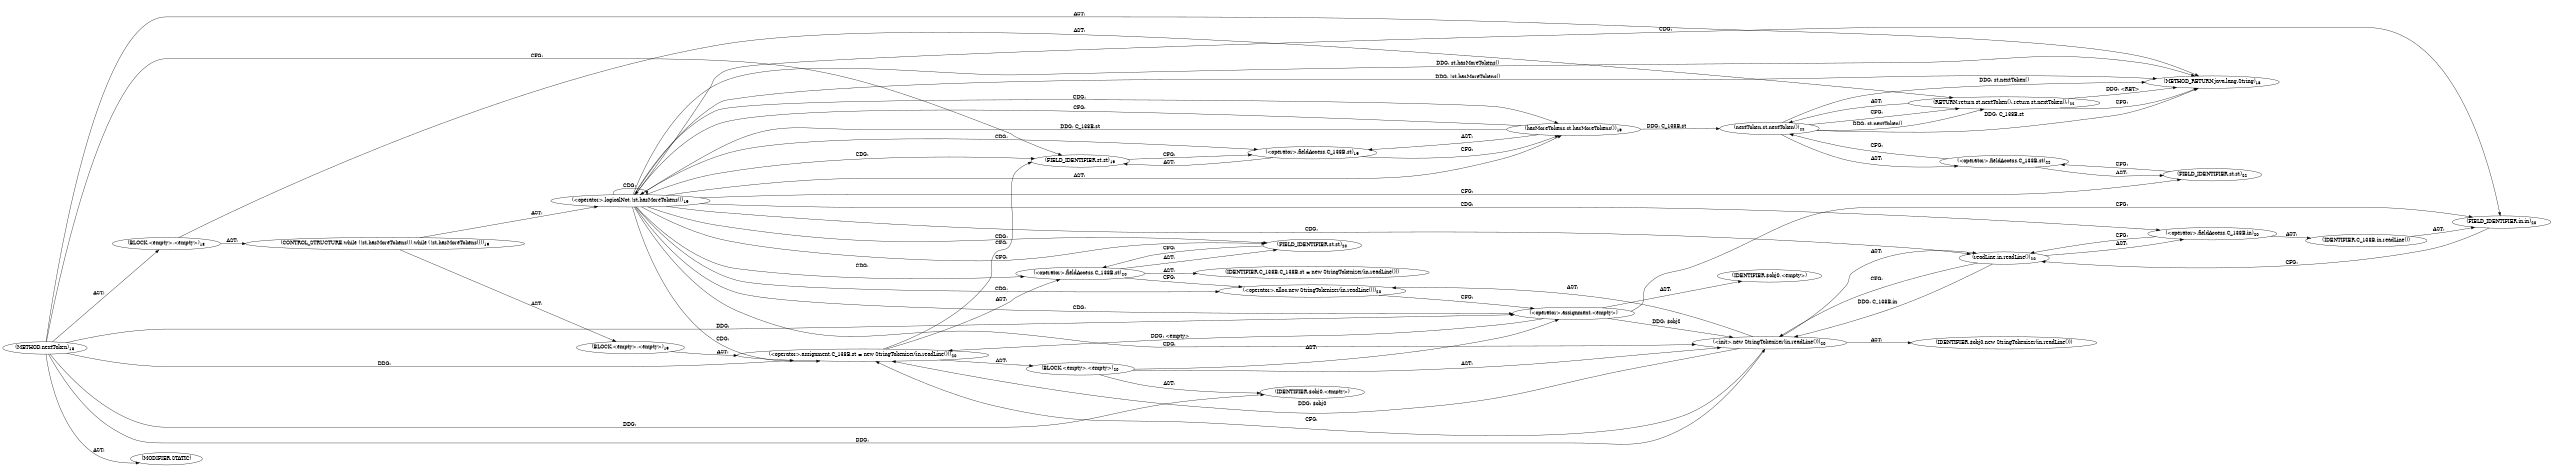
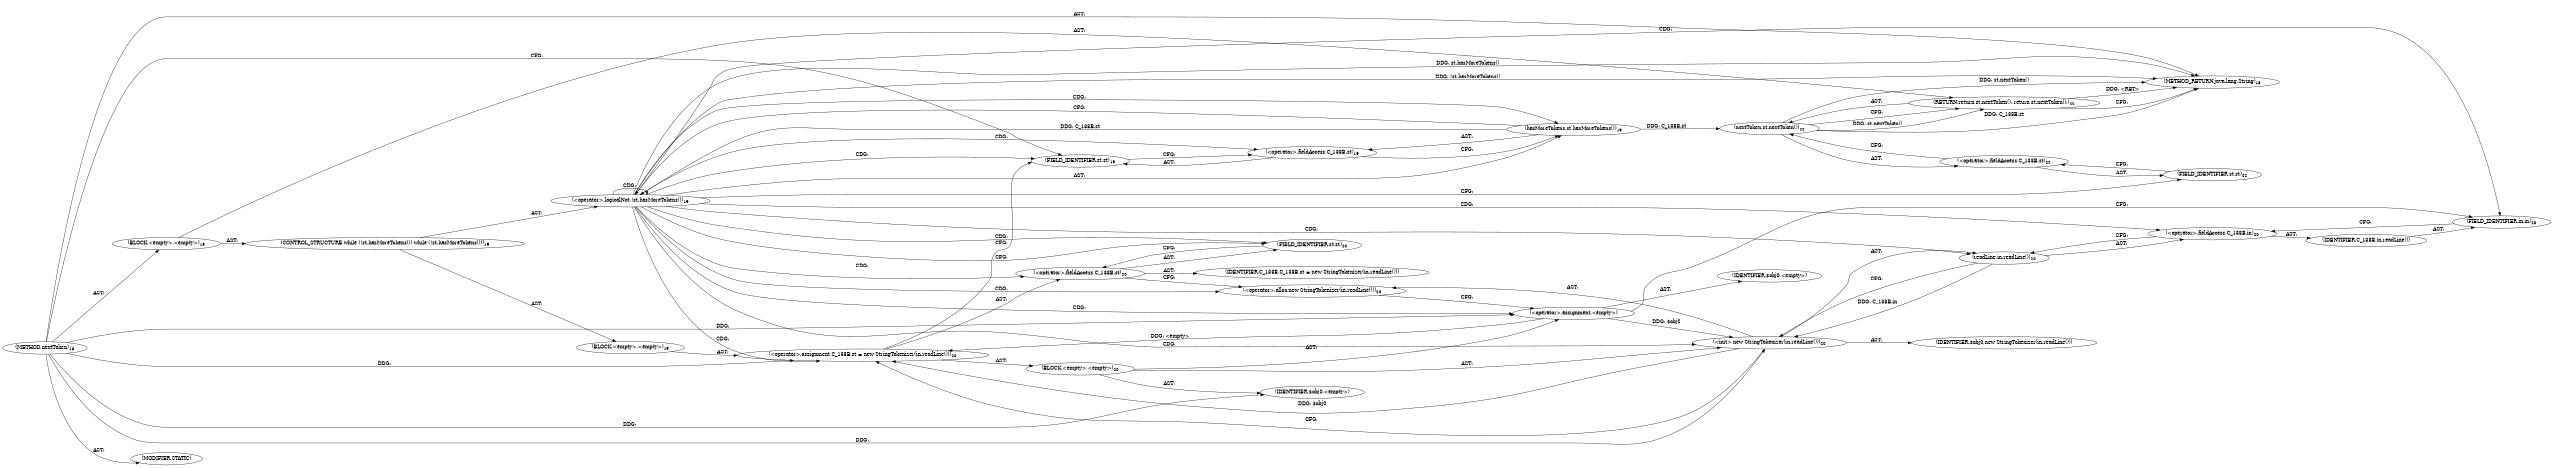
  digraph {
    rankdir=LR
    n1 [label=<(METHOD,nextToken)<SUB>18</SUB>>]
    n2 [label=<(BLOCK,&lt;empty&gt;,&lt;empty&gt;)<SUB>18</SUB>>]
    n3 [label=<(FIELD_IDENTIFIER,st,st)<SUB>19</SUB>>]
    n4 [label=<(&lt;operator&gt;.assignment,C_138B.st = new StringTokenizer(in.readLine()))<SUB>20</SUB>>]
    n5 [label=<(&lt;operator&gt;.assignment,&lt;empty&gt;)>]
    n6 [label=<(&lt;init&gt;,new StringTokenizer(in.readLine()))<SUB>20</SUB>>]
    n7 [label=<(IDENTIFIER,$obj0,&lt;empty&gt;)>]
    n8 [label=<(MODIFIER,STATIC)>]
    n9 [label=<(METHOD_RETURN,java.lang.String)<SUB>18</SUB>>]
    n10 [label=<(CONTROL_STRUCTURE,while (!st.hasMoreTokens()),while (!st.hasMoreTokens()))<SUB>19</SUB>>]
    n11 [label=<(RETURN,return st.nextToken();,return st.nextToken();)<SUB>22</SUB>>]
    n12 [label=<(&lt;operator&gt;.fieldAccess,C_138B.st)<SUB>19</SUB>>]
    n13 [label=<(&lt;operator&gt;.fieldAccess,C_138B.st)<SUB>20</SUB>>]
    n14 [label=<(BLOCK,&lt;empty&gt;,&lt;empty&gt;)<SUB>20</SUB>>]
    n15 [label=<(FIELD_IDENTIFIER,in,in)<SUB>20</SUB>>]
    n16 [label=<(IDENTIFIER,$obj0,&lt;empty&gt;)>]
    n17 [label=<(&lt;operator&gt;.alloc,new StringTokenizer(in.readLine()))<SUB>20</SUB>>]
    n18 [label=<(readLine,in.readLine())<SUB>20</SUB>>]
    n19 [label=<(IDENTIFIER,$obj0,new StringTokenizer(in.readLine()))>]
    n20 [label=<(&lt;operator&gt;.logicalNot,!st.hasMoreTokens())<SUB>19</SUB>>]
    n21 [label=<(BLOCK,&lt;empty&gt;,&lt;empty&gt;)<SUB>19</SUB>>]
    n22 [label=<(nextToken,st.nextToken())<SUB>22</SUB>>]
    n23 [label=<(hasMoreTokens,st.hasMoreTokens())<SUB>19</SUB>>]
    n24 [label=<(FIELD_IDENTIFIER,st,st)<SUB>20</SUB>>]
    n25 [label=<(&lt;operator&gt;.fieldAccess,C_138B.in)<SUB>20</SUB>>]
    n26 [label=<(FIELD_IDENTIFIER,st,st)<SUB>22</SUB>>]
    n27 [label=<(IDENTIFIER,C_138B,C_138B.st = new StringTokenizer(in.readLine()))>]
    n28 [label=<(IDENTIFIER,C_138B,in.readLine())>]
    n29 [label=<(&lt;operator&gt;.fieldAccess,C_138B.st)<SUB>22</SUB>>]
    n1 -> n2 [label="AST: "]
    n1 -> n3 [label="CFG: "]
    n1 -> n4 [label="DDG: "]
    n1 -> n5 [label="DDG: "]
    n1 -> n6 [label="DDG: "]
    n1 -> n7 [label="DDG: "]
    n1 -> n8 [label="AST: "]
    n1 -> n9 [label="AST: "]
    n2 -> n10 [label="AST: "]
    n2 -> n11 [label="AST: "]
    n3 -> n12 [label="CFG: "]
    n4 -> n3 [label="CFG: "]
    n4 -> n13 [label="AST: "]
    n4 -> n14 [label="AST: "]
    n5 -> n4 [label="DDG: &lt;empty&gt;"]
    n5 -> n6 [label="DDG: $obj0"]
    n5 -> n15 [label="CFG: "]
    n5 -> n16 [label="AST: "]
    n6 -> n4 [label="CFG: "]
    n6 -> n4 [label="DDG: $obj0"]
    n6 -> n17 [label="AST: "]
    n6 -> n18 [label="AST: "]
    n6 -> n19 [label="AST: "]
    n10 -> n20 [label="AST: "]
    n10 -> n21 [label="AST: "]
    n11 -> n9 [label="CFG: "]
    n11 -> n9 [label="DDG: &lt;RET&gt;"]
    n11 -> n22 [label="AST: "]
    n12 -> n3 [label="AST: "]
    n12 -> n23 [label="CFG: "]
    n13 -> n17 [label="CFG: "]
    n13 -> n24 [label="AST: "]
    n13 -> n27 [label="AST: "]
    n14 -> n5 [label="AST: "]
    n14 -> n6 [label="AST: "]
    n14 -> n7 [label="AST: "]
-   n15 -> n18 [label="CFG: "]
+   n15 -> n25 [label="CFG: "]
    n17 -> n5 [label="CFG: "]
    n18 -> n6 [label="CFG: "]
    n18 -> n6 [label="DDG: C_138B.in"]
    n18 -> n25 [label="AST: "]
    n20 -> n3 [label="CDG: "]
    n20 -> n4 [label="CDG: "]
    n20 -> n5 [label="CDG: "]
    n20 -> n6 [label="CDG: "]
    n20 -> n9 [label="DDG: st.hasMoreTokens()"]
    n20 -> n9 [label="DDG: !st.hasMoreTokens()"]
    n20 -> n12 [label="CDG: "]
    n20 -> n13 [label="CDG: "]
    n20 -> n15 [label="CDG: "]
    n20 -> n17 [label="CDG: "]
    n20 -> n18 [label="CDG: "]
    n20 -> n20 [label="CDG: "]
    n20 -> n23 [label="AST: "]
    n20 -> n23 [label="CDG: "]
    n20 -> n24 [label="CFG: "]
    n20 -> n24 [label="CDG: "]
    n20 -> n25 [label="CDG: "]
    n20 -> n26 [label="CFG: "]
    n21 -> n4 [label="AST: "]
    n22 -> n9 [label="DDG: C_138B.st"]
    n22 -> n9 [label="DDG: st.nextToken()"]
    n22 -> n11 [label="CFG: "]
    n22 -> n11 [label="DDG: st.nextToken()"]
    n22 -> n29 [label="AST: "]
    n23 -> n12 [label="AST: "]
    n23 -> n20 [label="CFG: "]
    n23 -> n20 [label="DDG: C_138B.st"]
    n23 -> n22 [label="DDG: C_138B.st"]
    n24 -> n13 [label="CFG: "]
    n25 -> n18 [label="CFG: "]
    n25 -> n28 [label="AST: "]
    n26 -> n29 [label="CFG: "]
    n28 -> n15 [label="AST: "]
    n29 -> n22 [label="CFG: "]
    n29 -> n26 [label="AST: "]
  }
